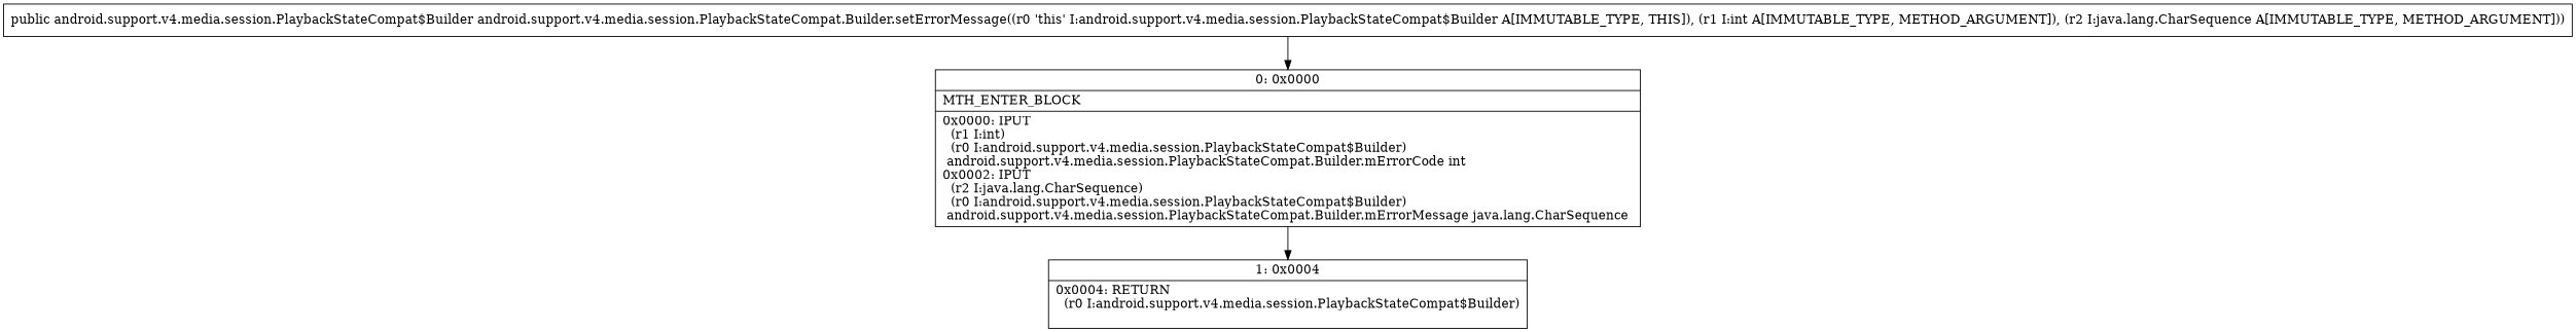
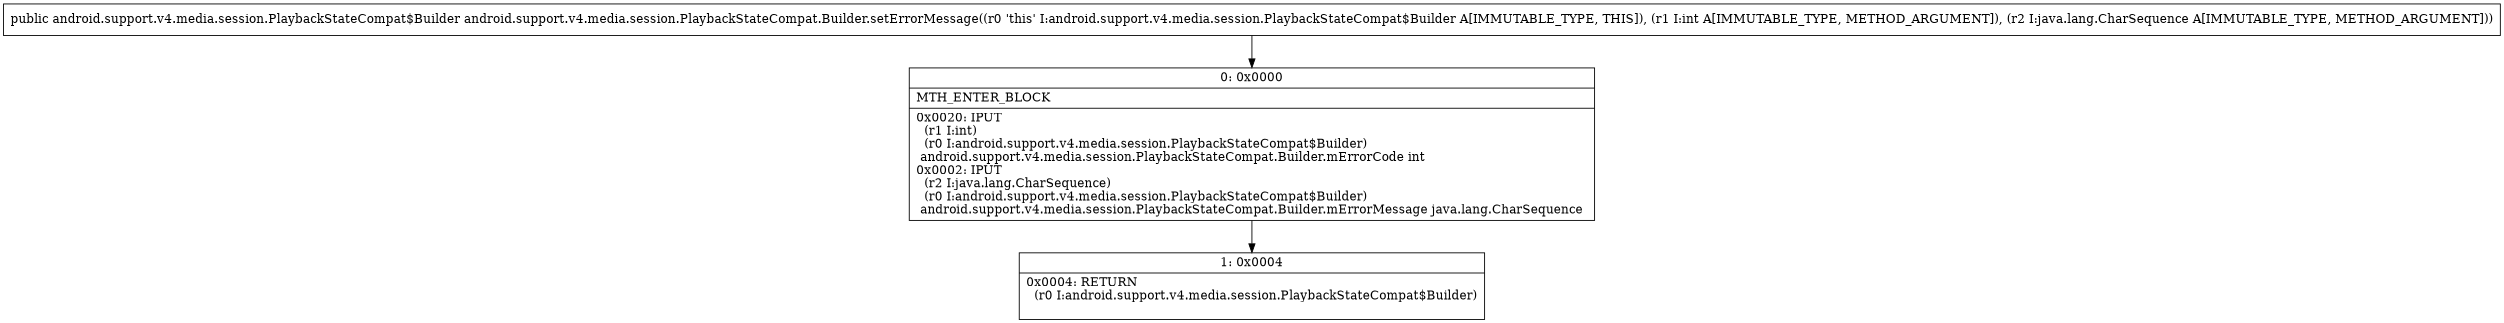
  digraph {
    node [shape=record]
-   n1 [label="{0\:\ 0x0000|MTH_ENTER_BLOCK\l|0x0000: IPUT  \l  (r1 I:int)\l  (r0 I:android.support.v4.media.session.PlaybackStateCompat$Builder)\l android.support.v4.media.session.PlaybackStateCompat.Builder.mErrorCode int \l0x0002: IPUT  \l  (r2 I:java.lang.CharSequence)\l  (r0 I:android.support.v4.media.session.PlaybackStateCompat$Builder)\l android.support.v4.media.session.PlaybackStateCompat.Builder.mErrorMessage java.lang.CharSequence \l}"]
+   n1 [label="{0\:\ 0x0000|MTH_ENTER_BLOCK\l|0x0020: IPUT  \l  (r1 I:int)\l  (r0 I:android.support.v4.media.session.PlaybackStateCompat$Builder)\l android.support.v4.media.session.PlaybackStateCompat.Builder.mErrorCode int \l0x0002: IPUT  \l  (r2 I:java.lang.CharSequence)\l  (r0 I:android.support.v4.media.session.PlaybackStateCompat$Builder)\l android.support.v4.media.session.PlaybackStateCompat.Builder.mErrorMessage java.lang.CharSequence \l}"]
    n2 [label="{1\:\ 0x0004|0x0004: RETURN  \l  (r0 I:android.support.v4.media.session.PlaybackStateCompat$Builder)\l \l}"]
    n3 [label="{public android.support.v4.media.session.PlaybackStateCompat$Builder android.support.v4.media.session.PlaybackStateCompat.Builder.setErrorMessage((r0 'this' I:android.support.v4.media.session.PlaybackStateCompat$Builder A[IMMUTABLE_TYPE, THIS]), (r1 I:int A[IMMUTABLE_TYPE, METHOD_ARGUMENT]), (r2 I:java.lang.CharSequence A[IMMUTABLE_TYPE, METHOD_ARGUMENT])) }"]
    n1 -> n2
    n3 -> n1
  }
